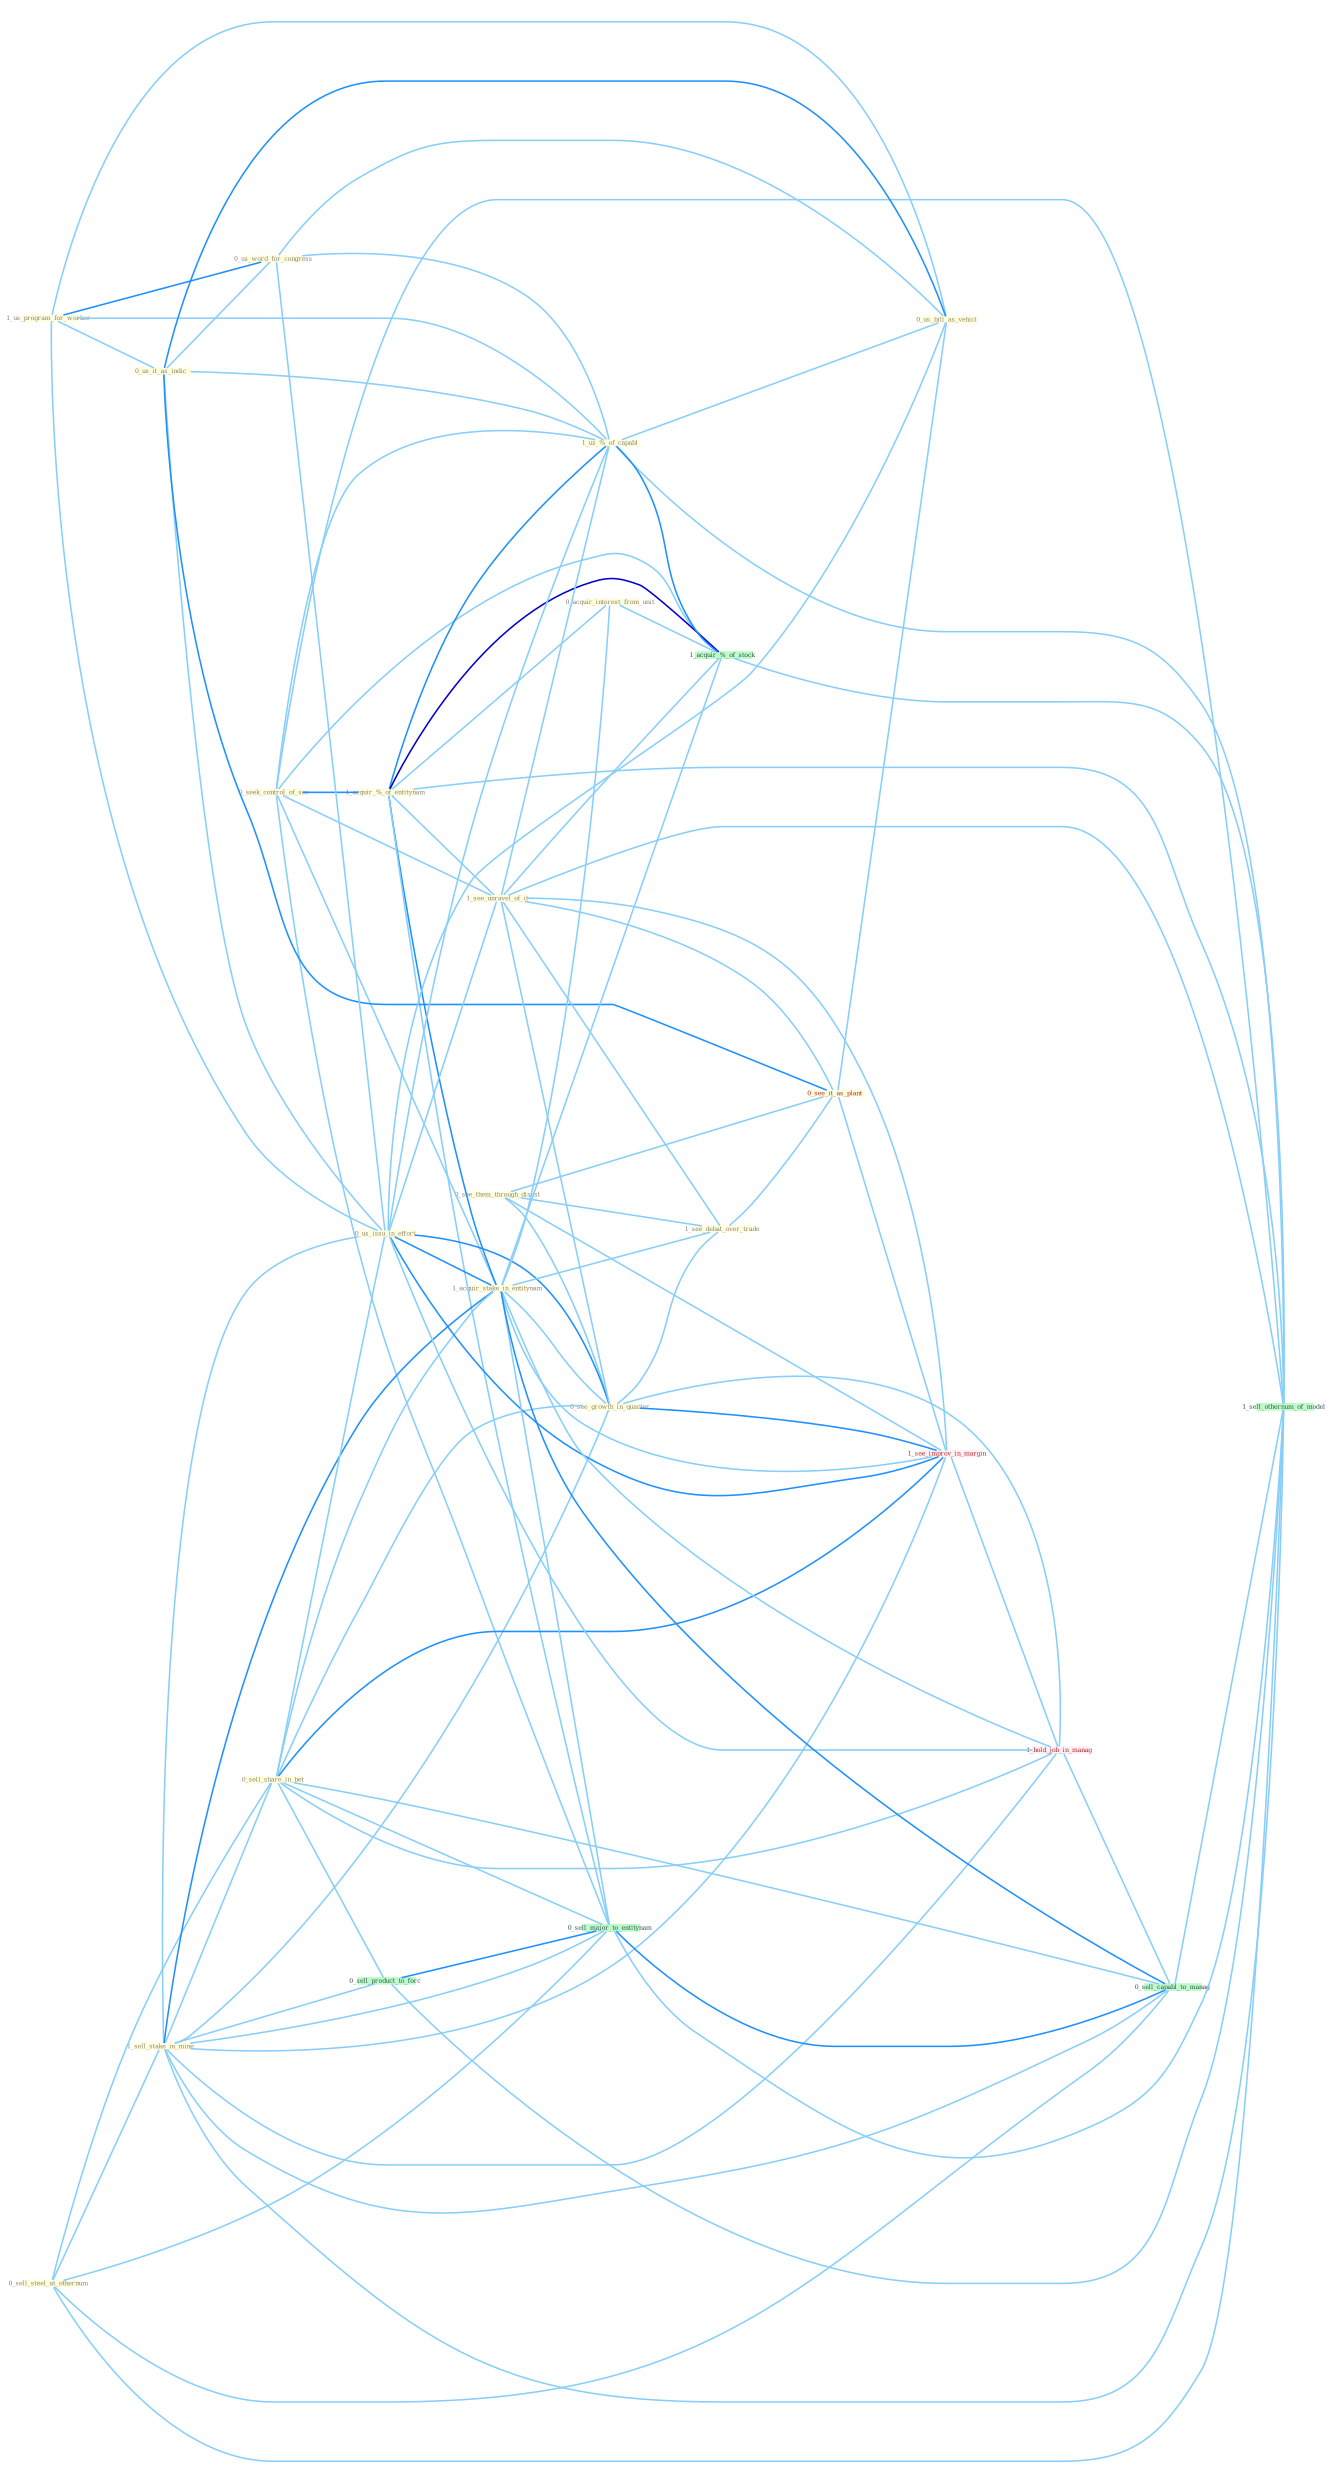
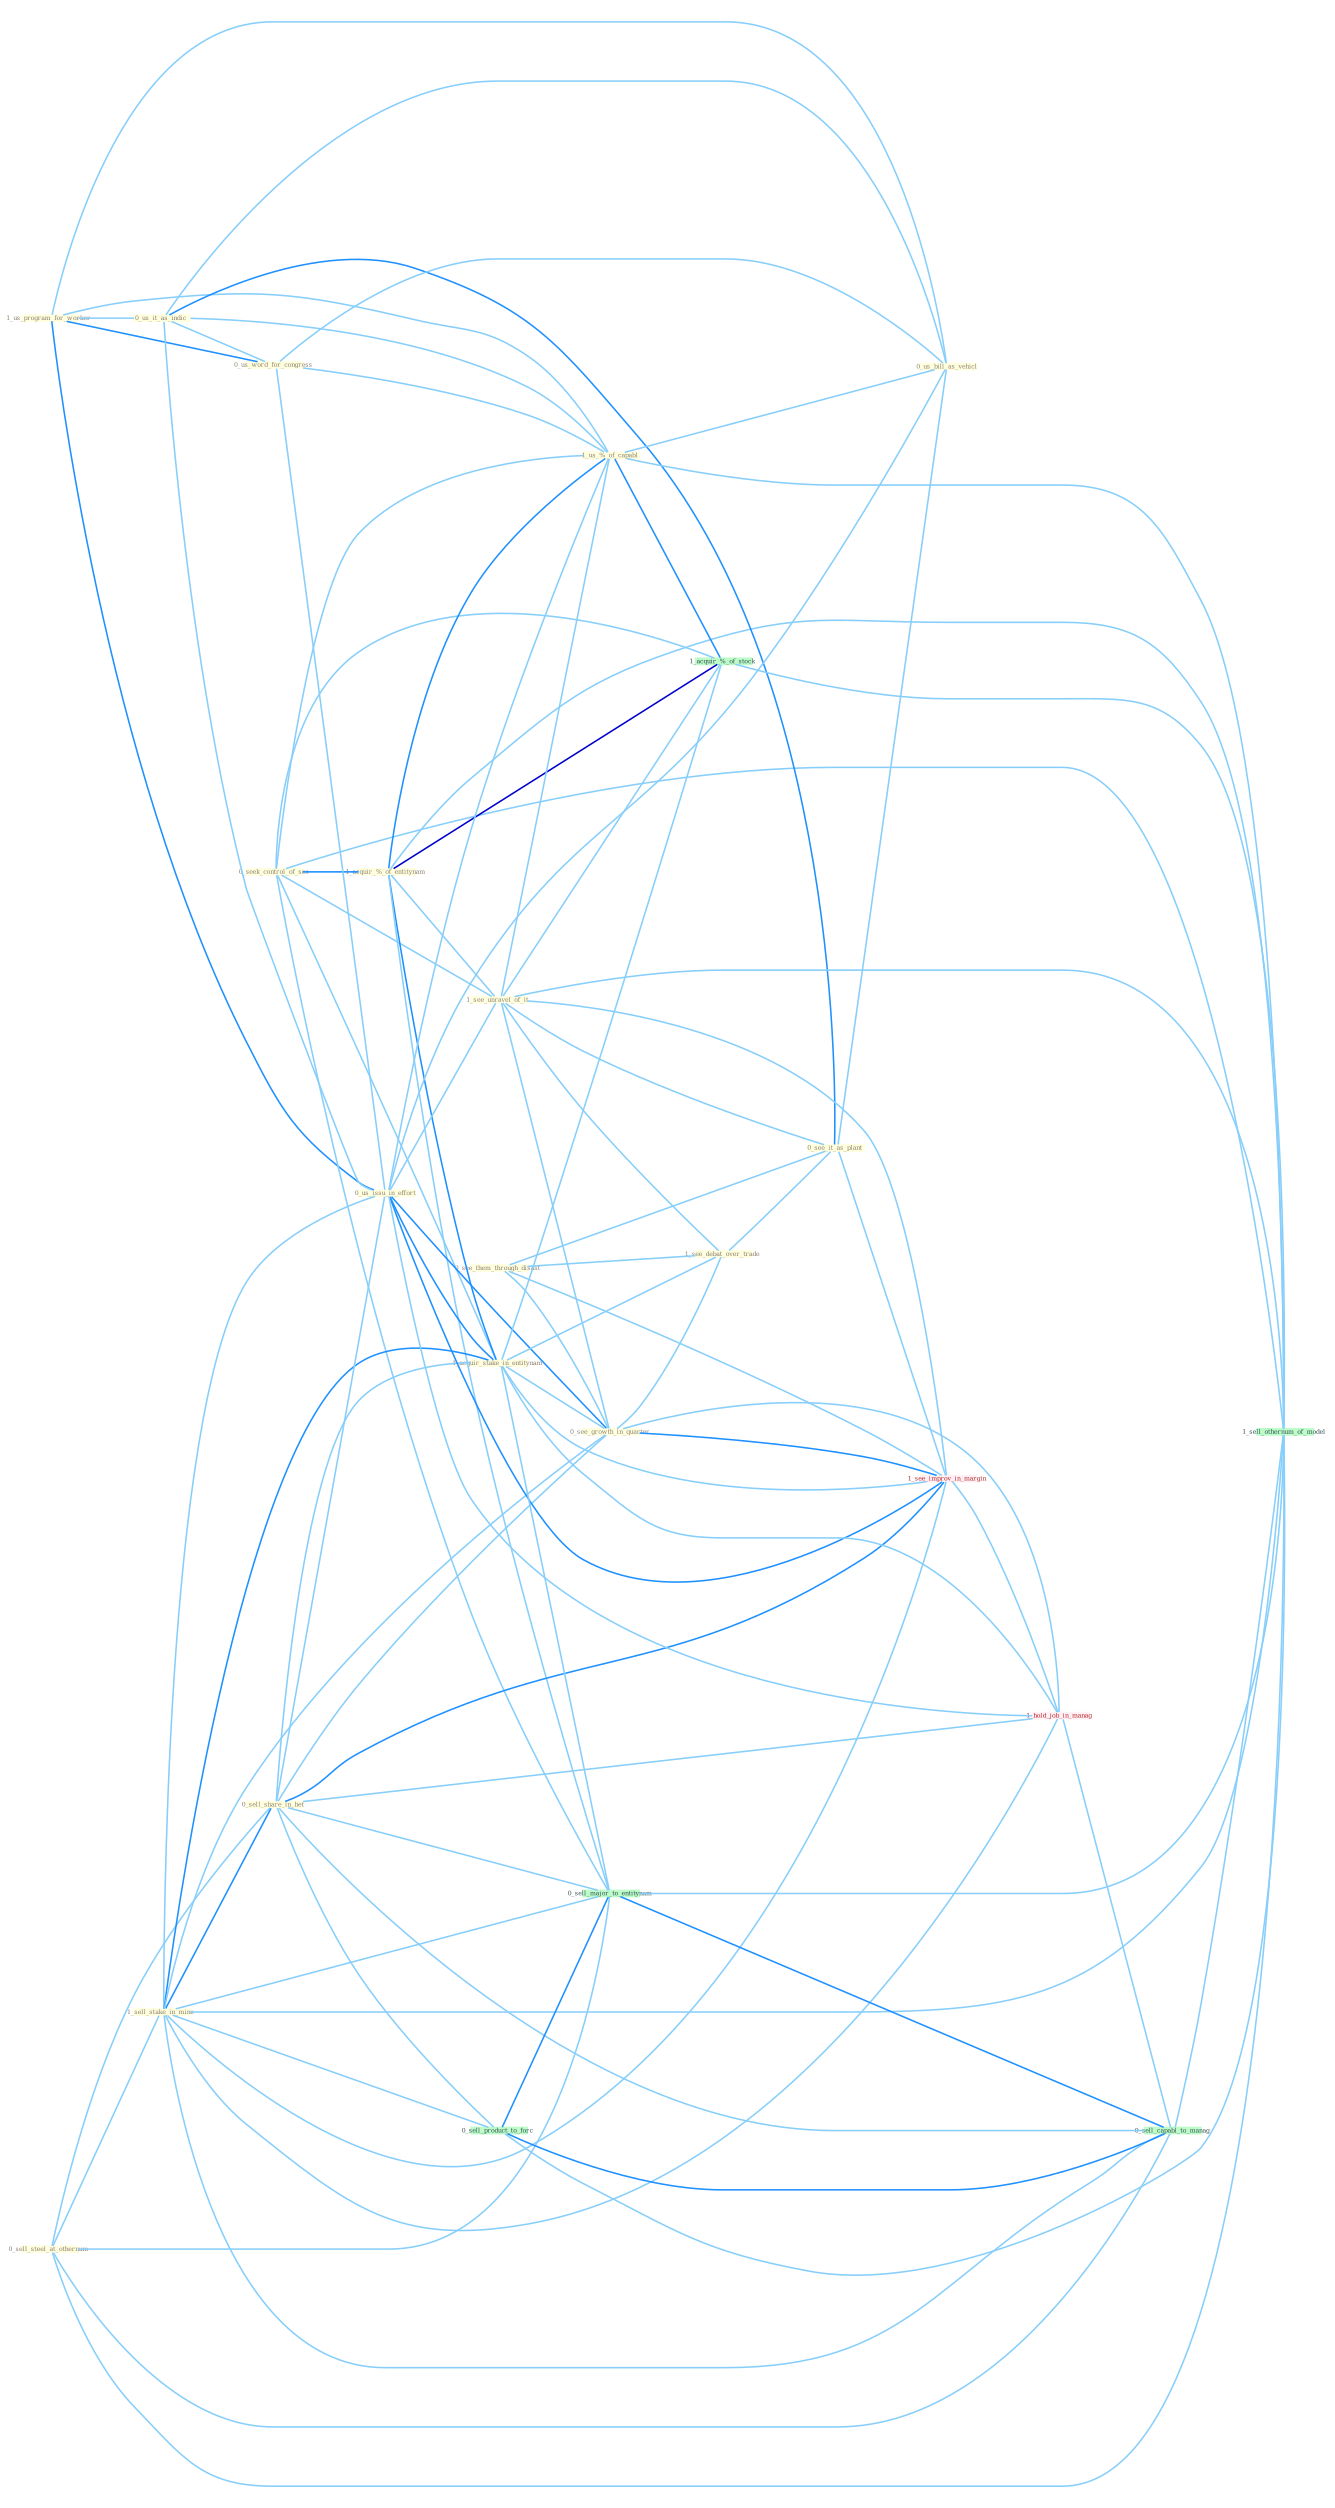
  graph {
    rankdir=LR
    node [color="#ffffe0" fixedsize=true fontcolor="#8b7d6b" fontsize=4 shape=polygon style=filled]
    edge [color="#87cefa" w=1]
    "1_us_program_for_worker " [height=.06 width=.5]
    "0_see_them_through_disast " [height=.06 width=.5]
    "0_sell_steel_at_othernum " [height=.06 width=.5]
    n4 [height=.06 label="0_seek_control_of_see" width=.5]
    "1_acquir_%_of_entitynam " [height=.06 width=.5]
    "1_sell_stake_in_mine " [height=.06 width=.5]
    "0_us_it_as_indic " [height=.06 width=.5]
    "0_sell_share_in_bet " [height=.06 width=.5]
    "0_us_word_for_congress " [height=.06 width=.5]
    "0_us_issu_in_effort " [height=.06 width=.5]
    "1_acquir_stake_in_entitynam " [height=.06 width=.5]
    "1_see_unravel_of_it " [height=.06 width=.5]
    "0_see_growth_in_quarter " [height=.06 width=.5]
    "1_us_%_of_capabl " [height=.06 width=.5]
    "1_see_debat_over_trade " [height=.06 width=.5]
-   "0_see_it_as_plant " [fontcolor="#b22222" height=.06 width=.5]
+   "0_see_it_as_plant " [height=.06 width=.5]
    "0_us_bill_as_vehicl " [height=.06 width=.5]
-   "0_acquir_interest_from_unit " [height=.06 width=.5]
    "1_see_improv_in_margin " [color="#fff0f5" fontcolor="#b22222" height=.06 width=.5]
    "1_hold_job_in_manag " [color="#fff0f5" fontcolor="#b22222" height=.06 width=.5]
    "0_sell_major_to_entitynam " [color="#BDFCC9" fontcolor="#2f4f4f" height=.06 width=.5]
    n22 [color="#BDFCC9" fontcolor="#2f4f4f" height=.06 label="0_sell_capabl_to_manag" width=.5]
    "1_sell_othernum_of_model " [color="#BDFCC9" fontcolor="#2f4f4f" height=.06 width=.5]
    "1_acquir_%_of_stock " [color="#BDFCC9" fontcolor="#2f4f4f" height=.06 width=.5]
    "0_sell_product_to_forc " [color="#BDFCC9" fontcolor="#2f4f4f" height=.06 width=.5]
    subgraph sub_1 {
      "1_us_program_for_worker "
      "0_see_them_through_disast "
      "0_sell_steel_at_othernum "
      n4
      "1_acquir_%_of_entitynam "
      "1_sell_stake_in_mine "
      "0_us_it_as_indic "
      "0_sell_share_in_bet "
      "0_us_word_for_congress "
      "0_us_issu_in_effort "
      "1_acquir_stake_in_entitynam "
      "1_see_unravel_of_it "
      "0_see_growth_in_quarter "
      "1_us_%_of_capabl "
      "1_see_debat_over_trade "
      "0_see_it_as_plant "
      "0_us_bill_as_vehicl "
-     "0_acquir_interest_from_unit "
    }
    subgraph sub_2 {
      "1_see_improv_in_margin "
      "1_hold_job_in_manag "
    }
    "1_us_program_for_worker " -- "0_us_it_as_indic "
    "1_us_program_for_worker " -- "0_us_word_for_congress " [color="#1e90ff" w=2]
-   "1_us_program_for_worker " -- "0_us_issu_in_effort "
+   "1_us_program_for_worker " -- "0_us_issu_in_effort " [color="#1e90ff"]
    "1_us_program_for_worker " -- "1_us_%_of_capabl "
    "1_us_program_for_worker " -- "0_us_bill_as_vehicl "
    "0_see_them_through_disast " -- "0_see_growth_in_quarter "
    "0_see_them_through_disast " -- "1_see_debat_over_trade "
    "0_see_them_through_disast " -- "0_see_it_as_plant "
    "0_see_them_through_disast " -- "1_see_improv_in_margin "
    "0_sell_steel_at_othernum " -- "1_sell_stake_in_mine "
    "0_sell_steel_at_othernum " -- "0_sell_share_in_bet "
    "0_sell_steel_at_othernum " -- "0_sell_major_to_entitynam "
    "0_sell_steel_at_othernum " -- n22
    "0_sell_steel_at_othernum " -- "1_sell_othernum_of_model "
    n4 -- "1_acquir_%_of_entitynam " [color="#1e90ff" w=2]
    n4 -- "1_acquir_stake_in_entitynam "
    n4 -- "1_see_unravel_of_it "
    n4 -- "1_us_%_of_capabl "
    n4 -- "0_sell_major_to_entitynam "
    n4 -- "1_sell_othernum_of_model "
    n4 -- "1_acquir_%_of_stock "
    "1_acquir_%_of_entitynam " -- "1_acquir_stake_in_entitynam " [color="#1e90ff" w=2]
    "1_acquir_%_of_entitynam " -- "1_see_unravel_of_it "
    "1_acquir_%_of_entitynam " -- "1_us_%_of_capabl " [color="#1e90ff" w=2]
-   "1_acquir_%_of_entitynam " -- "0_acquir_interest_from_unit "
    "1_acquir_%_of_entitynam " -- "0_sell_major_to_entitynam "
    "1_acquir_%_of_entitynam " -- "1_sell_othernum_of_model "
    "1_acquir_%_of_entitynam " -- "1_acquir_%_of_stock " [color="#0000cd" w=3]
-   "1_sell_stake_in_mine " -- "0_sell_share_in_bet " [w=2]
+   "1_sell_stake_in_mine " -- "0_sell_share_in_bet " [color="#1e90ff" w=2]
    "1_sell_stake_in_mine " -- "0_us_issu_in_effort "
    "1_sell_stake_in_mine " -- "1_acquir_stake_in_entitynam " [color="#1e90ff" w=2]
    "1_sell_stake_in_mine " -- "0_see_growth_in_quarter "
    "1_sell_stake_in_mine " -- "1_see_improv_in_margin "
    "1_sell_stake_in_mine " -- "1_hold_job_in_manag "
    "1_sell_stake_in_mine " -- "0_sell_major_to_entitynam "
    "1_sell_stake_in_mine " -- n22
    "1_sell_stake_in_mine " -- "1_sell_othernum_of_model "
    "1_sell_stake_in_mine " -- "0_sell_product_to_forc "
    "0_us_it_as_indic " -- "0_us_word_for_congress "
    "0_us_it_as_indic " -- "0_us_issu_in_effort "
    "0_us_it_as_indic " -- "1_us_%_of_capabl "
    "0_us_it_as_indic " -- "0_see_it_as_plant " [color="#1e90ff" w=2]
-   "0_us_it_as_indic " -- "0_us_bill_as_vehicl " [color="#1e90ff" w=2]
+   "0_us_it_as_indic " -- "0_us_bill_as_vehicl " [w=2]
    "0_sell_share_in_bet " -- "0_us_issu_in_effort "
    "0_sell_share_in_bet " -- "1_acquir_stake_in_entitynam "
    "0_sell_share_in_bet " -- "0_see_growth_in_quarter "
    "0_sell_share_in_bet " -- "1_see_improv_in_margin " [color="#1e90ff"]
    "0_sell_share_in_bet " -- "1_hold_job_in_manag "
    "0_sell_share_in_bet " -- "0_sell_major_to_entitynam "
    "0_sell_share_in_bet " -- n22
    "0_sell_share_in_bet " -- "0_sell_product_to_forc "
    "0_us_word_for_congress " -- "0_us_issu_in_effort "
    "0_us_word_for_congress " -- "1_us_%_of_capabl "
    "0_us_word_for_congress " -- "0_us_bill_as_vehicl "
    "0_us_issu_in_effort " -- "1_acquir_stake_in_entitynam " [color="#1e90ff"]
    "0_us_issu_in_effort " -- "1_see_unravel_of_it "
    "0_us_issu_in_effort " -- "0_see_growth_in_quarter " [color="#1e90ff"]
    "0_us_issu_in_effort " -- "1_us_%_of_capabl "
    "0_us_issu_in_effort " -- "0_us_bill_as_vehicl "
    "0_us_issu_in_effort " -- "1_see_improv_in_margin " [color="#1e90ff"]
    "0_us_issu_in_effort " -- "1_hold_job_in_manag "
    "1_acquir_stake_in_entitynam " -- "0_see_growth_in_quarter "
-   "1_acquir_stake_in_entitynam " -- "0_acquir_interest_from_unit "
    "1_acquir_stake_in_entitynam " -- "1_see_improv_in_margin "
    "1_acquir_stake_in_entitynam " -- "1_hold_job_in_manag "
    "1_acquir_stake_in_entitynam " -- "0_sell_major_to_entitynam "
    "1_acquir_stake_in_entitynam " -- "1_acquir_%_of_stock "
    "1_see_unravel_of_it " -- "0_see_growth_in_quarter "
    "1_see_unravel_of_it " -- "1_us_%_of_capabl "
    "1_see_unravel_of_it " -- "1_see_debat_over_trade "
    "1_see_unravel_of_it " -- "0_see_it_as_plant "
    "1_see_unravel_of_it " -- "1_see_improv_in_margin "
    "1_see_unravel_of_it " -- "1_sell_othernum_of_model "
    "1_see_unravel_of_it " -- "1_acquir_%_of_stock "
    "0_see_growth_in_quarter " -- "1_see_debat_over_trade "
    "0_see_growth_in_quarter " -- "1_see_improv_in_margin " [color="#1e90ff" w=2]
    "0_see_growth_in_quarter " -- "1_hold_job_in_manag "
    "1_us_%_of_capabl " -- "0_us_bill_as_vehicl "
    "1_us_%_of_capabl " -- "1_sell_othernum_of_model "
    "1_us_%_of_capabl " -- "1_acquir_%_of_stock " [color="#1e90ff" w=2]
    "1_see_debat_over_trade " -- "1_acquir_stake_in_entitynam "
    "1_see_debat_over_trade " -- "0_see_it_as_plant "
    "0_see_it_as_plant " -- "0_us_bill_as_vehicl "
    "0_see_it_as_plant " -- "1_see_improv_in_margin "
-   "0_acquir_interest_from_unit " -- "1_acquir_%_of_stock "
    "1_see_improv_in_margin " -- "1_hold_job_in_manag "
    "1_hold_job_in_manag " -- n22
    "0_sell_major_to_entitynam " -- n22 [color="#1e90ff" w=2]
    "0_sell_major_to_entitynam " -- "1_sell_othernum_of_model "
    n22 -- "1_sell_othernum_of_model "
    "1_acquir_%_of_stock " -- "1_sell_othernum_of_model "
    "0_sell_product_to_forc " -- "0_sell_major_to_entitynam " [color="#1e90ff" w=2]
-   "1_acquir_stake_in_entitynam " -- n22 [color="#1e90ff" w=2]
+   "0_sell_product_to_forc " -- n22 [color="#1e90ff" w=2]
    "0_sell_product_to_forc " -- "1_sell_othernum_of_model "
  }
